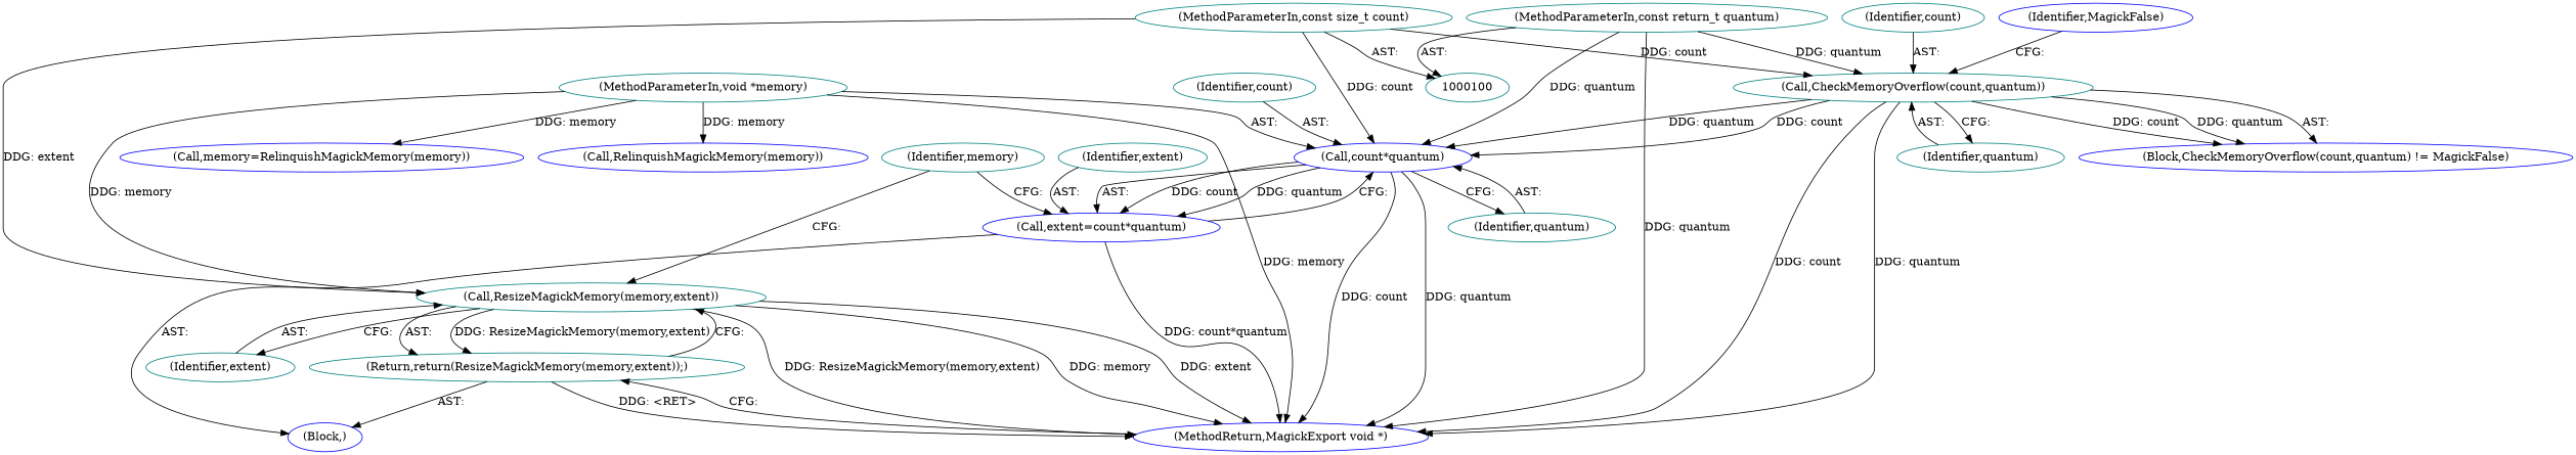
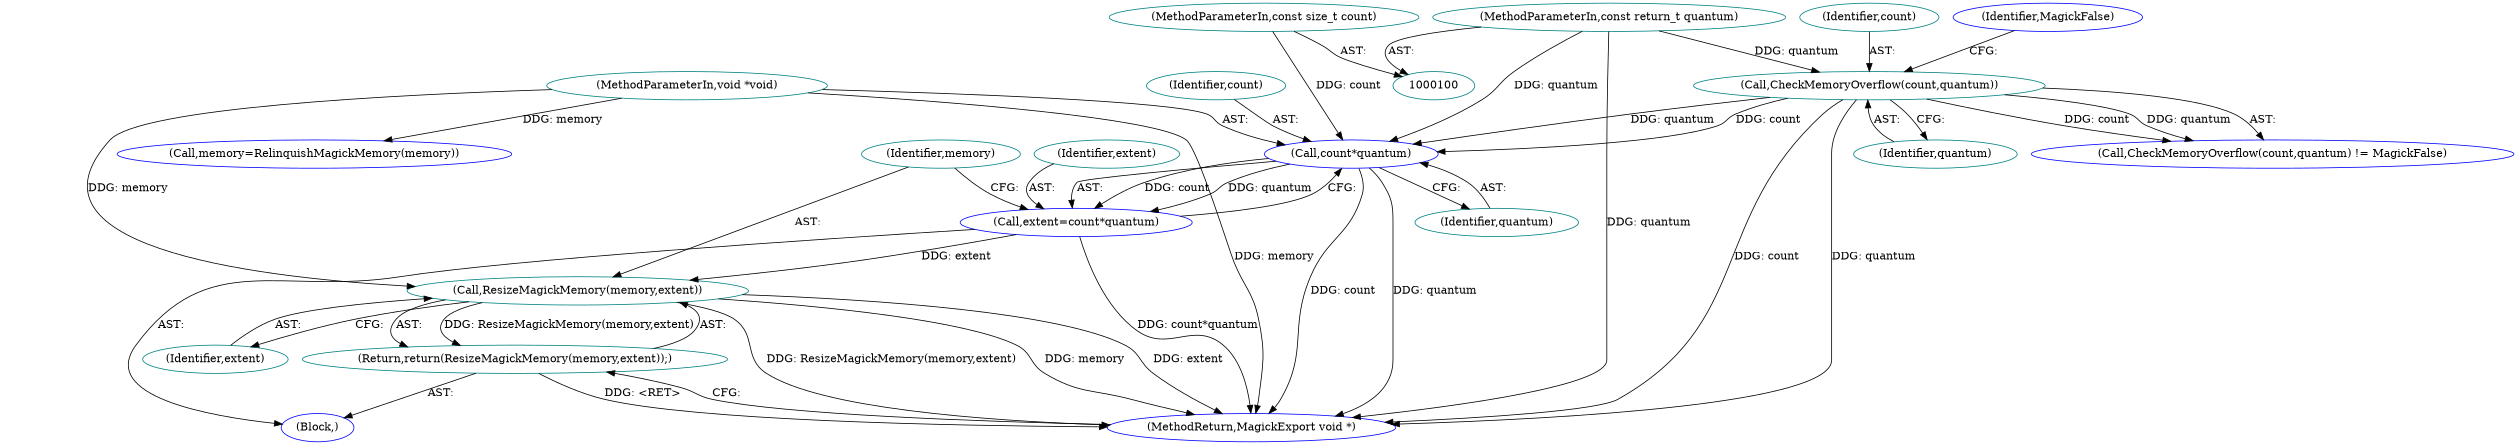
  digraph {
    node [color=teal]
    n1 [label="(Call,ResizeMagickMemory(memory,extent))"]
    n2 [label="(Return,return(ResizeMagickMemory(memory,extent));)"]
    n3 [label="(Identifier,extent)"]
    n4 [color=blue label="(MethodReturn,MagickExport void *)"]
    n5 [color=blue label="(Block,)"]
-   n6 [label="(MethodParameterIn,void *memory)"]
+   n6 [label="(MethodParameterIn,void *void)"]
    n7 [color=blue label="(Call,memory=RelinquishMagickMemory(memory))"]
-   n8 [color=blue label="(Call,RelinquishMagickMemory(memory))"]
    n9 [color=blue label="(Call,count*quantum)"]
    n10 [color=blue label="(Call,extent=count*quantum)"]
    n11 [label="(Identifier,quantum)"]
    n12 [label="(Call,CheckMemoryOverflow(count,quantum))"]
    n13 [label="(Identifier,quantum)"]
-   n14 [color=blue label="(Block,CheckMemoryOverflow(count,quantum) != MagickFalse)"]
+   n14 [color=blue label="(Call,CheckMemoryOverflow(count,quantum) != MagickFalse)"]
    n15 [label="(MethodParameterIn,const size_t count)"]
    1000100
    n17 [label="(MethodParameterIn,const return_t quantum)"]
    n18 [label="(Identifier,extent)"]
    n19 [label="(Identifier,count)"]
    n20 [label="(Identifier,count)"]
    n21 [label="(Identifier,memory)"]
    n22 [color=blue label="(Identifier,MagickFalse)"]
    n1 -> n2 [label="AST: "]
    n1 -> n2 [label="DDG: ResizeMagickMemory(memory,extent)"]
    n1 -> n3 [label="CFG: "]
    n1 -> n4 [label="DDG: ResizeMagickMemory(memory,extent)"]
    n1 -> n4 [label="DDG: memory"]
    n1 -> n4 [label="DDG: extent"]
-   n2 -> n1 [label="CFG: "]
+   n2 -> n1 [label="AST: "]
    n2 -> n4 [label="DDG: <RET>"]
    n2 -> n5 [label="AST: "]
    n3 -> n1 [label="AST: "]
    n4 -> n2 [label="CFG: "]
    n6 -> n1 [label="DDG: memory"]
    n6 -> n4 [label="DDG: memory"]
    n6 -> n7 [label="DDG: memory"]
-   n6 -> n8 [label="DDG: memory"]
    n6 -> n9 [label="AST: "]
    n9 -> n4 [label="DDG: quantum"]
    n9 -> n4 [label="DDG: count"]
    n9 -> n10 [label="AST: "]
    n9 -> n10 [label="DDG: count"]
    n9 -> n10 [label="DDG: quantum"]
    n9 -> n11 [label="CFG: "]
-   n15 -> n1 [label="DDG: extent"]
+   n10 -> n1 [label="DDG: extent"]
    n10 -> n4 [label="DDG: count*quantum"]
    n10 -> n5 [label="AST: "]
    n10 -> n9 [label="CFG: "]
    n11 -> n9 [label="AST: "]
    n12 -> n4 [label="DDG: count"]
    n12 -> n4 [label="DDG: quantum"]
    n12 -> n9 [label="DDG: count"]
    n12 -> n9 [label="DDG: quantum"]
    n12 -> n13 [label="CFG: "]
    n12 -> n14 [label="AST: "]
    n12 -> n14 [label="DDG: count"]
    n12 -> n14 [label="DDG: quantum"]
    n13 -> n12 [label="AST: "]
    n15 -> n9 [label="DDG: count"]
-   n15 -> n12 [label="DDG: count"]
    n15 -> 1000100 [label="AST: "]
    n17 -> n4 [label="DDG: quantum"]
    n17 -> n9 [label="DDG: quantum"]
    n17 -> n12 [label="DDG: quantum"]
    n17 -> 1000100 [label="AST: "]
    n18 -> n10 [label="AST: "]
    n19 -> n12 [label="AST: "]
    n20 -> n9 [label="AST: "]
-   n21 -> n1 [label="CFG: "]
+   n21 -> n1 [label="AST: "]
    n21 -> n10 [label="CFG: "]
    n22 -> n12 [label="CFG: "]
  }
